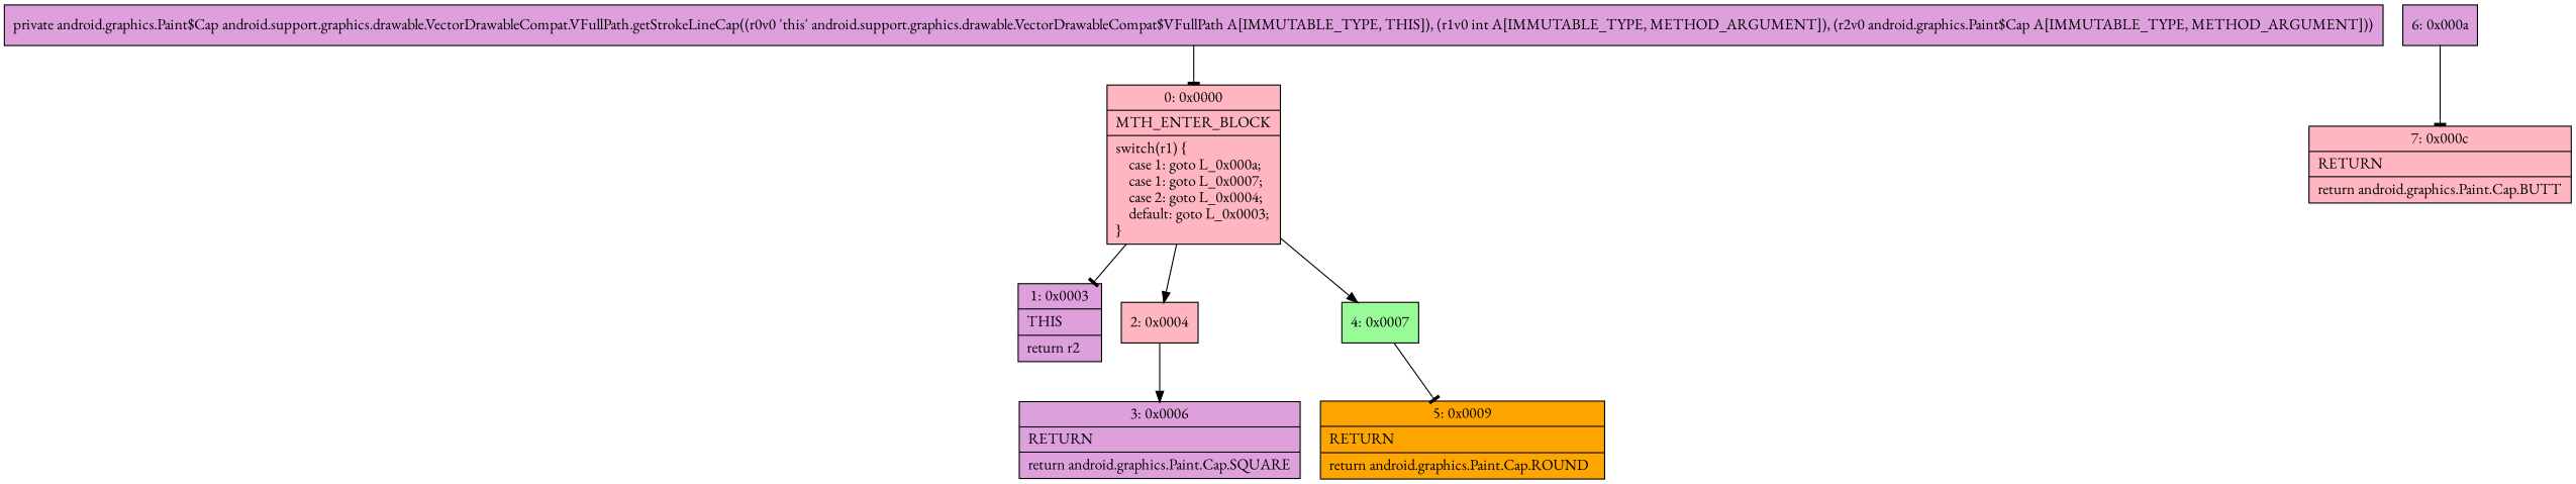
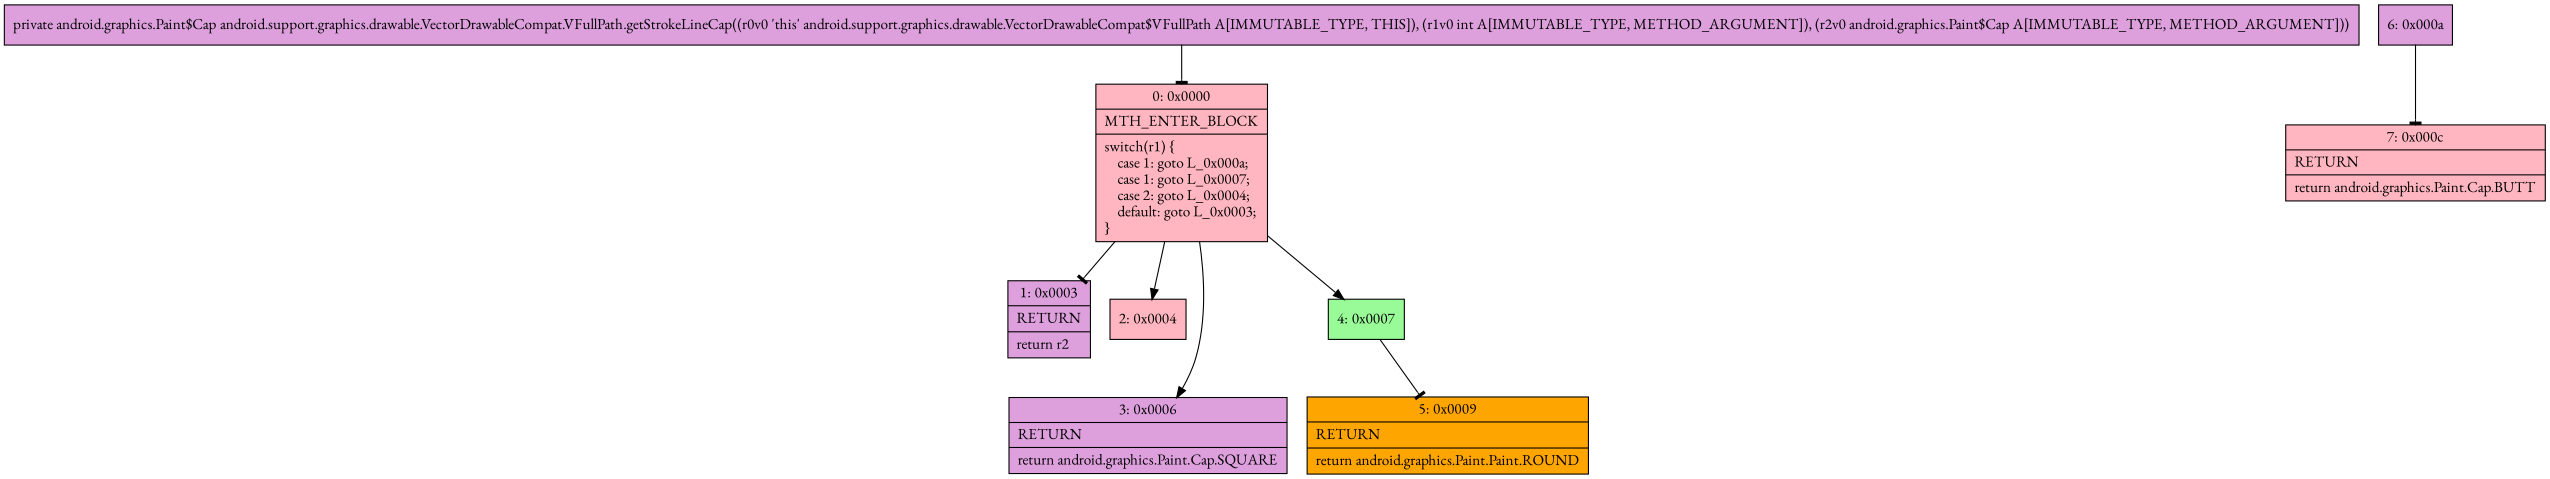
  digraph {
    fontname="EB Garamond"
    node [fillcolor=plum fontname="EB Garamond" shape=record style=filled]
    edge [arrowhead=tee fontname="EB Garamond"]
    n1 [fillcolor=lightpink label="{0\:\ 0x0000|MTH_ENTER_BLOCK\l|switch(r1) \{\l    case 1: goto L_0x000a;\l    case 1: goto L_0x0007;\l    case 2: goto L_0x0004;\l    default: goto L_0x0003;\l\}\l}"]
-   n2 [label="{1\:\ 0x0003|THIS\l|return r2\l}"]
+   n2 [label="{1\:\ 0x0003|RETURN\l|return r2\l}"]
    n3 [fillcolor=lightpink label="{2\:\ 0x0004}"]
    n4 [fillcolor=palegreen label="{4\:\ 0x0007}"]
    n5 [label="{3\:\ 0x0006|RETURN\l|return android.graphics.Paint.Cap.SQUARE\l}"]
-   n6 [fillcolor=orange label="{5\:\ 0x0009|RETURN\l|return android.graphics.Paint.Cap.ROUND\l}"]
+   n6 [fillcolor=orange label="{5\:\ 0x0009|RETURN\l|return android.graphics.Paint.Paint.ROUND\l}"]
    n7 [label="{6\:\ 0x000a}"]
    n8 [fillcolor=lightpink label="{7\:\ 0x000c|RETURN\l|return android.graphics.Paint.Cap.BUTT\l}"]
    n9 [label="{private android.graphics.Paint$Cap android.support.graphics.drawable.VectorDrawableCompat.VFullPath.getStrokeLineCap((r0v0 'this' android.support.graphics.drawable.VectorDrawableCompat$VFullPath A[IMMUTABLE_TYPE, THIS]), (r1v0 int A[IMMUTABLE_TYPE, METHOD_ARGUMENT]), (r2v0 android.graphics.Paint$Cap A[IMMUTABLE_TYPE, METHOD_ARGUMENT])) }"]
    n1 -> n2
    n1 -> n3 [arrowhead=normal]
    n1 -> n4 [arrowhead=normal]
-   n3 -> n5 [arrowhead=normal]
+   n1 -> n5 [arrowhead=normal]
    n4 -> n6
    n7 -> n8
    n9 -> n1
  }
